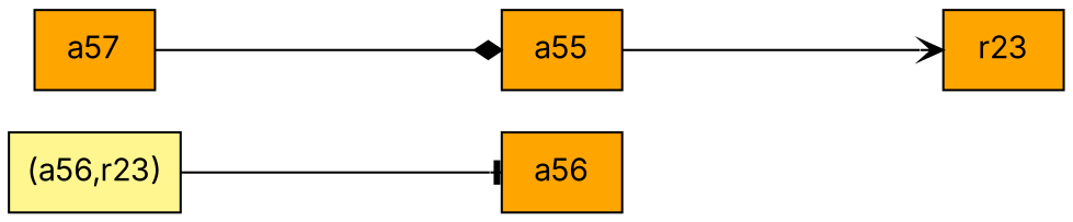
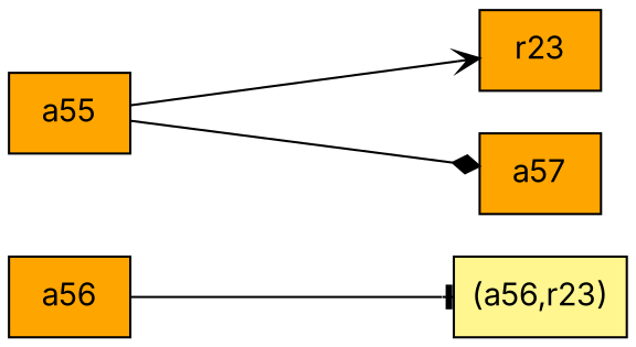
  digraph {
    fontname=Inter
    rankdir=LR
    ranksep=2.0
    node [fillcolor=orange fontname=Inter shape=record style=filled]
    edge [fontname=Inter]
    n1 [fillcolor=khaki1 label="{(a56,r23)}"]
    n2 [label="{a56}"]
    n3 [label="{r23}"]
    n4 [label="{a57}"]
    n5 [label="{a55}"]
-   n1 -> n2 [arrowhead=tee]
-   n4 -> n5 [arrowhead=diamond]
+   n2 -> n1 [arrowhead=tee]
+   n5 -> n4 [arrowhead=diamond]
    n5 -> n3 [arrowhead=vee]
  }
